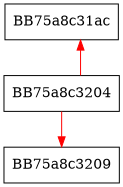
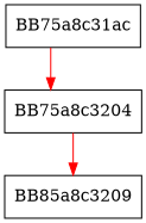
  digraph {
    splines=ortho
    node [shape=box]
    edge [color=red]
    BB75a8c31ac
    BB75a8c3204
-   BB75a8c3209
-   BB75a8c3204 -> BB75a8c31ac
+   BB75a8c3209 [label=BB85a8c3209]
+   BB75a8c31ac -> BB75a8c3204
    BB75a8c3204 -> BB75a8c3209
  }
